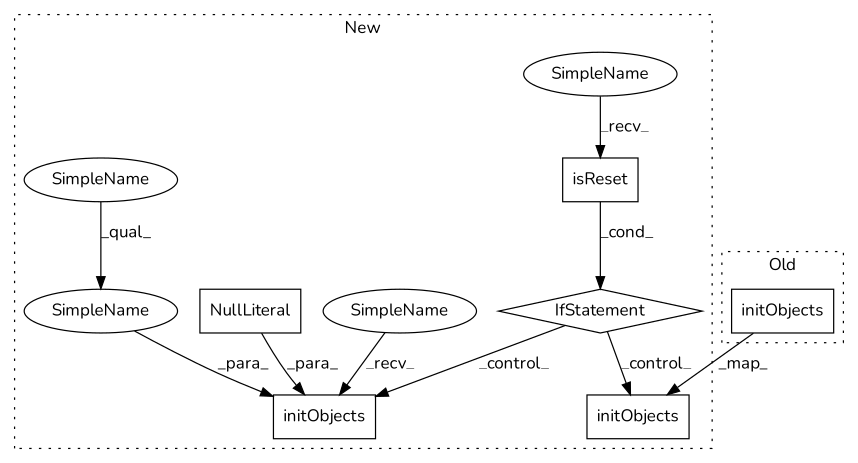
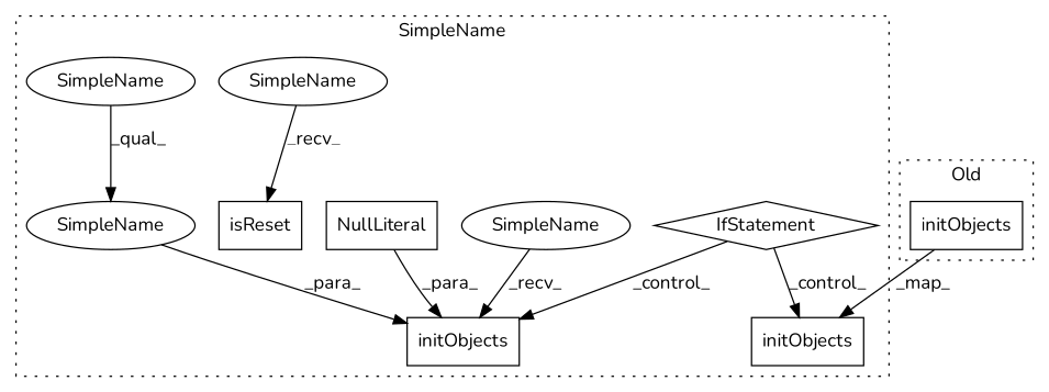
  digraph {
    fontname=Nunito
    node [a=32 fontname=Nunito l="12,1" s=3175 shape=box]
    edge [fontname=Nunito]
    n1 [label=initObjects s="3085,3101"]
    n2 [a=25 l="4,2" label=IfStatement s="3018,3049" shape=diamond]
    n3 [l=9 label=isReset s=3040]
    n4 [label=initObjects s="3157,3234"]
    n5 [a=42 l=2 label=SimpleName s=3154 shape=ellipse]
    n6 [a=42 l=59 label=SimpleName shape=ellipse]
    n7 [a=33 l=4 label=NullLiteral s=3169]
    n8 [a=42 l=17 label=SimpleName s=3022 shape=ellipse]
    n9 [a=42 l=16 label=SimpleName shape=ellipse]
    n10 [label=initObjects s="2658,2674"]
    subgraph cluster_1 {
-     label=New
+     label=SimpleName
      style=dotted
      n1
      n2
      n3
      n4
      n5
      n6
      n7
      n8
      n9
    }
    subgraph cluster_2 {
      label=Old
      style=dotted
      n10
    }
    n2 -> n1 [label=_control_]
    n2 -> n4 [label=_control_]
-   n3 -> n2 [label=_cond_]
    n5 -> n4 [label=_recv_]
    n6 -> n4 [label=_para_]
    n7 -> n4 [label=_para_]
    n8 -> n3 [label=_recv_]
    n9 -> n6 [label=_qual_]
    n10 -> n1 [label=_map_]
  }
